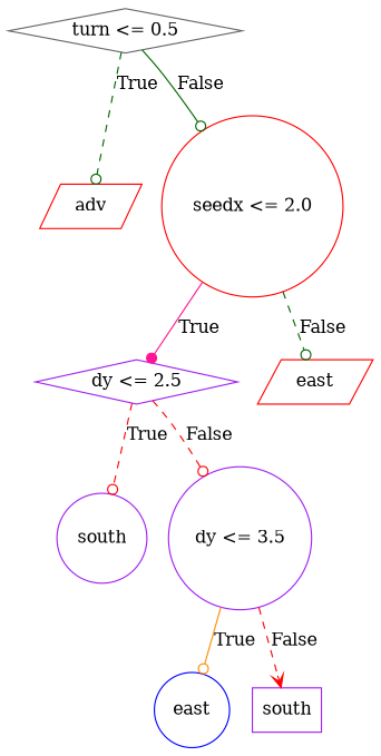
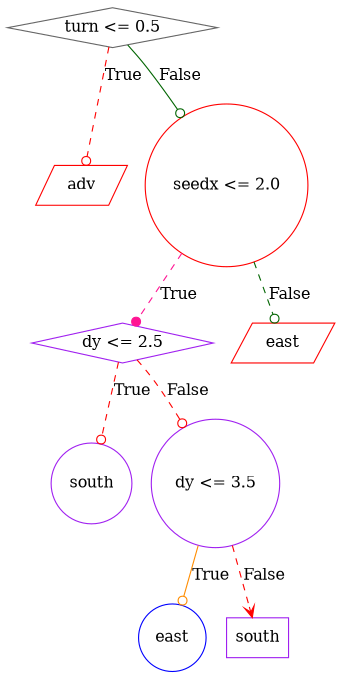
  digraph {
    node [color=purple shape=circle]
    edge [arrowhead=odot color=red style=dashed]
    n1 [color=gray40 label="turn <= 0.5" shape=diamond]
    n2 [color=red label=adv shape=parallelogram]
    n3 [color=red label="seedx <= 2.0"]
    n4 [label="dy <= 2.5" shape=diamond]
    n5 [color=red label=east shape=parallelogram]
    n6 [label=south]
    n7 [label="dy <= 3.5"]
    n8 [color=blue label=east]
    n9 [label=south shape=box]
-   n1 -> n2 [color=darkgreen label=True]
+   n1 -> n2 [label=True]
    n1 -> n3 [color=darkgreen label=False style=solid]
-   n3 -> n4 [arrowhead=dot color=deeppink label=True style=solid]
+   n3 -> n4 [arrowhead=dot color=deeppink label=True]
    n3 -> n5 [color=darkgreen label=False]
    n4 -> n6 [label=True]
    n4 -> n7 [label=False]
    n7 -> n8 [color=darkorange label=True style=solid]
    n7 -> n9 [arrowhead=vee label=False]
  }
